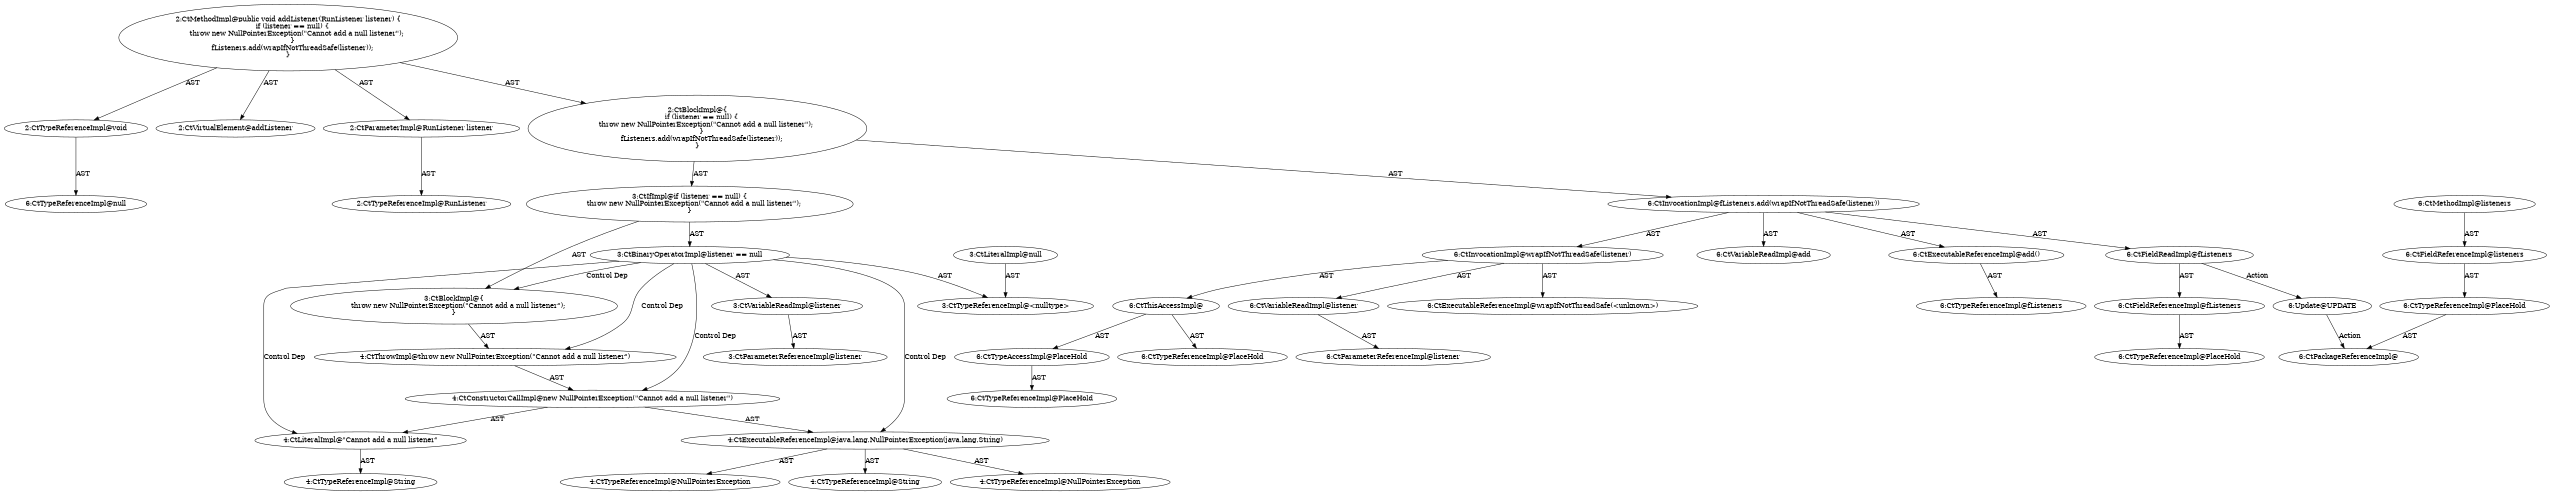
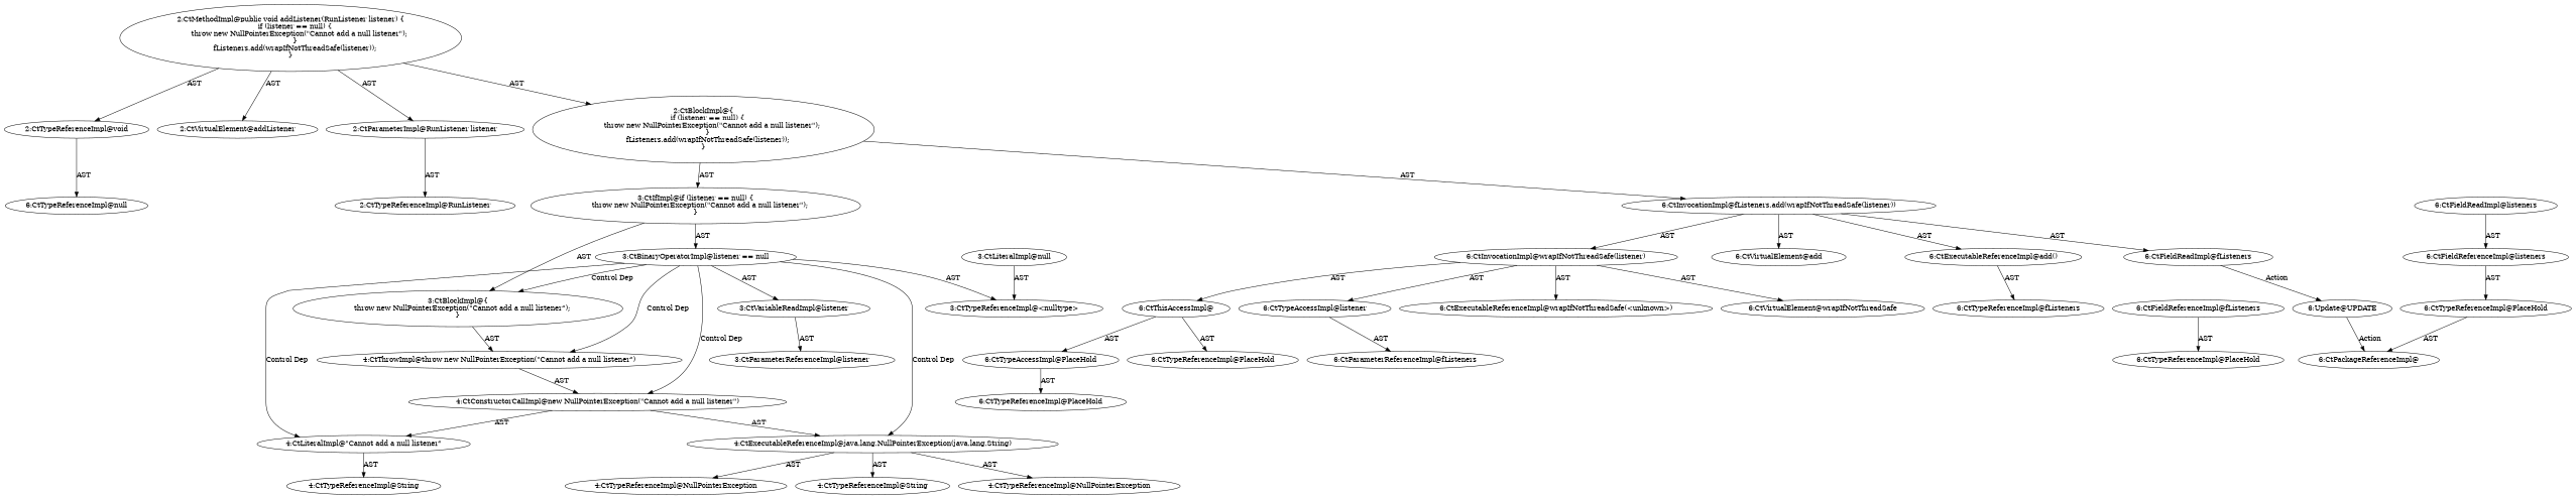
  digraph {
    node [shape=ellipse]
    n1 [label="2:CtTypeReferenceImpl@void"]
    n2 [label="6:CtTypeReferenceImpl@null"]
    n3 [label="2:CtVirtualElement@addListener"]
    n4 [label="2:CtParameterImpl@RunListener listener"]
    n5 [label="2:CtTypeReferenceImpl@RunListener"]
    n6 [label="3:CtVariableReadImpl@listener"]
    n7 [label="3:CtParameterReferenceImpl@listener"]
    n8 [label="3:CtLiteralImpl@null"]
    n9 [label="3:CtTypeReferenceImpl@<nulltype>"]
    n10 [label="3:CtBinaryOperatorImpl@listener == null"]
    n11 [label="4:CtExecutableReferenceImpl@java.lang.NullPointerException(java.lang.String)"]
    n12 [label="4:CtLiteralImpl@\"Cannot add a null listener\""]
    n13 [label="4:CtConstructorCallImpl@new NullPointerException(\"Cannot add a null listener\")"]
    n14 [label="4:CtThrowImpl@throw new NullPointerException(\"Cannot add a null listener\")"]
    n15 [label="3:CtBlockImpl@\{\n    throw new NullPointerException(\"Cannot add a null listener\");\n\}"]
    n16 [label="4:CtTypeReferenceImpl@NullPointerException"]
    n17 [label="4:CtTypeReferenceImpl@NullPointerException"]
    n18 [label="4:CtTypeReferenceImpl@String"]
    n19 [label="4:CtTypeReferenceImpl@String"]
    n20 [label="3:CtIfImpl@if (listener == null) \{\n    throw new NullPointerException(\"Cannot add a null listener\");\n\}"]
    n21 [label="6:CtExecutableReferenceImpl@add()"]
    n22 [label="6:CtTypeReferenceImpl@fListeners"]
-   n23 [label="6:CtVariableReadImpl@add"]
+   n23 [label="6:CtVirtualElement@add"]
    n24 [label="6:CtFieldReferenceImpl@fListeners"]
    n25 [label="6:CtTypeReferenceImpl@PlaceHold"]
    n26 [label="6:CtFieldReadImpl@fListeners"]
    n27 [label="6:Update@UPDATE"]
    n28 [label="6:CtPackageReferenceImpl@"]
    n29 [label="6:CtExecutableReferenceImpl@wrapIfNotThreadSafe(<unknown>)"]
+   n30 [label="6:CtVirtualElement@wrapIfNotThreadSafe"]
    n31 [label="6:CtTypeAccessImpl@PlaceHold"]
    n32 [label="6:CtTypeReferenceImpl@PlaceHold"]
    n33 [label="6:CtThisAccessImpl@"]
    n34 [label="6:CtTypeReferenceImpl@PlaceHold"]
-   n35 [label="6:CtVariableReadImpl@listener"]
-   n36 [label="6:CtParameterReferenceImpl@listener"]
+   n35 [label="6:CtTypeAccessImpl@listener"]
+   n36 [label="6:CtParameterReferenceImpl@fListeners"]
    n37 [label="6:CtInvocationImpl@wrapIfNotThreadSafe(listener)"]
    n38 [label="6:CtInvocationImpl@fListeners.add(wrapIfNotThreadSafe(listener))"]
    n39 [label="2:CtBlockImpl@\{\n    if (listener == null) \{\n        throw new NullPointerException(\"Cannot add a null listener\");\n    \}\n    fListeners.add(wrapIfNotThreadSafe(listener));\n\}"]
    n40 [label="2:CtMethodImpl@public void addListener(RunListener listener) \{\n    if (listener == null) \{\n        throw new NullPointerException(\"Cannot add a null listener\");\n    \}\n    fListeners.add(wrapIfNotThreadSafe(listener));\n\}"]
-   n41 [label="6:CtMethodImpl@listeners"]
+   n41 [label="6:CtFieldReadImpl@listeners"]
    n42 [label="6:CtFieldReferenceImpl@listeners"]
    n43 [label="6:CtTypeReferenceImpl@PlaceHold"]
    n1 -> n2 [label=AST]
    n4 -> n5 [label=AST]
    n6 -> n7 [label=AST]
    n8 -> n9 [label=AST]
    n10 -> n6 [label=AST]
    n10 -> n9 [label=AST]
    n10 -> n11 [label="Control Dep"]
    n10 -> n12 [label="Control Dep"]
    n10 -> n13 [label="Control Dep"]
    n10 -> n14 [label="Control Dep"]
    n10 -> n15 [label="Control Dep"]
    n11 -> n16 [label=AST]
    n11 -> n17 [label=AST]
    n11 -> n18 [label=AST]
    n12 -> n19 [label=AST]
    n13 -> n11 [label=AST]
    n13 -> n12 [label=AST]
    n14 -> n13 [label=AST]
    n15 -> n14 [label=AST]
    n20 -> n10 [label=AST]
    n20 -> n15 [label=AST]
    n21 -> n22 [label=AST]
    n24 -> n25 [label=AST]
-   n26 -> n24 [label=AST]
    n26 -> n27 [label=Action]
    n27 -> n28 [label=Action]
    n31 -> n32 [label=AST]
    n33 -> n31 [label=AST]
    n33 -> n34 [label=AST]
    n35 -> n36 [label=AST]
    n37 -> n29 [label=AST]
+   n37 -> n30 [label=AST]
    n37 -> n33 [label=AST]
    n37 -> n35 [label=AST]
    n38 -> n21 [label=AST]
    n38 -> n23 [label=AST]
    n38 -> n26 [label=AST]
    n38 -> n37 [label=AST]
    n39 -> n20 [label=AST]
    n39 -> n38 [label=AST]
    n40 -> n1 [label=AST]
    n40 -> n3 [label=AST]
    n40 -> n4 [label=AST]
    n40 -> n39 [label=AST]
    n41 -> n42 [label=AST]
    n42 -> n43 [label=AST]
    n43 -> n28 [label=AST]
  }
